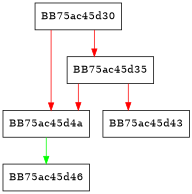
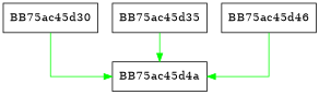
  digraph {
    splines=ortho
    node [shape=box]
    edge [color=green]
    BB75ac45d30
    BB75ac45d4a
    BB75ac45d35
    n4 [label=BB75ac45d46]
-   BB75ac45d43
-   BB75ac45d30 -> BB75ac45d4a [color=red]
-   BB75ac45d30 -> BB75ac45d35 [color=red]
-   BB75ac45d4a -> n4
-   BB75ac45d35 -> BB75ac45d4a [color=red]
-   BB75ac45d35 -> BB75ac45d43 [color=red]
+   BB75ac45d30 -> BB75ac45d4a
+   n4 -> BB75ac45d4a
+   BB75ac45d35 -> BB75ac45d4a
  }
